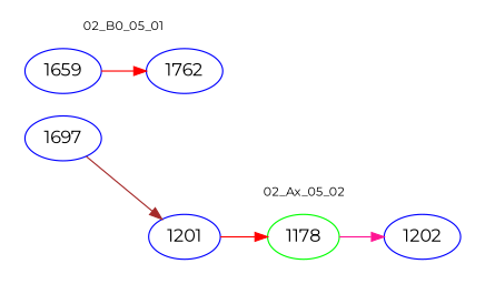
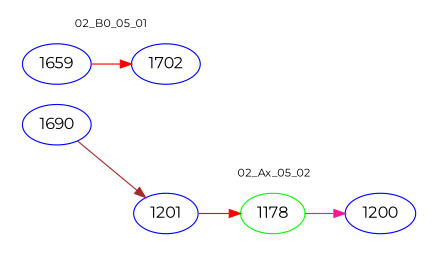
  digraph {
    fontname=Montserrat
    rankdir=LR
    node [color=blue fontname=Montserrat]
    edge [color=red fontname=Montserrat]
    n1 [label=1201]
    n2 [color=green label=1178]
-   n3 [label=1202]
-   n4 [label=1697]
+   n3 [label=1200]
+   n4 [label=1690]
    n5 [label=1659]
-   n6 [label=1762]
+   n6 [label=1702]
    subgraph cluster_1 {
      color=white
      fontsize=10
      label="02_Ax_05_02"
      n1
      n2
      n3
    }
    subgraph cluster_2 {
      color=white
      fontsize=10
      label="02_B0_05_01"
      n4
      n5
      n6
    }
    n1 -> n2
    n2 -> n3 [color=deeppink]
    n4 -> n1 [color=brown]
    n5 -> n6
  }
